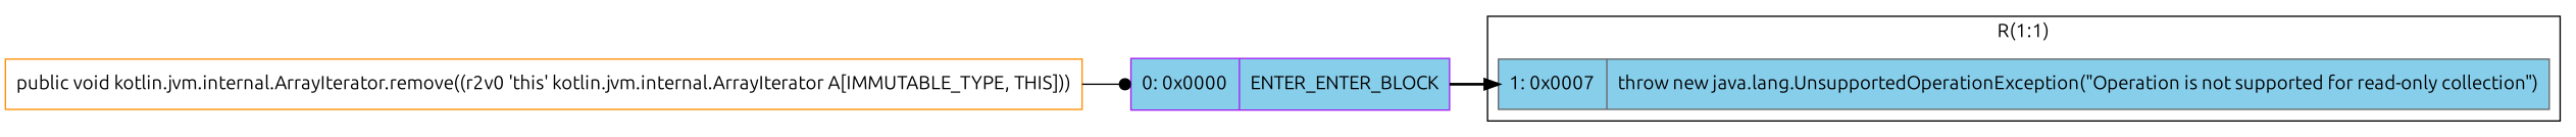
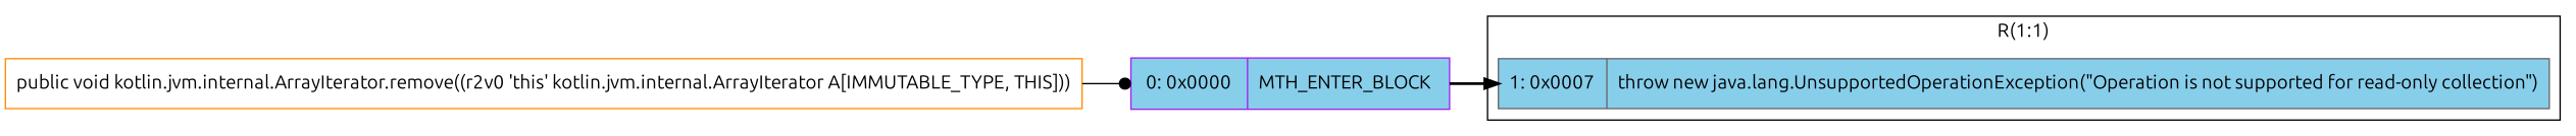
  digraph {
    rankdir=LR
    fontname=Ubuntu
    node [shape=record style=filled fillcolor=skyblue fontname=Ubuntu]
    edge [fontname=Ubuntu]
    n1 [color=gray40 label="{1\:\ 0x0007|throw new java.lang.UnsupportedOperationException(\"Operation is not supported for read\-only collection\")\l}"]
-   n2 [color=purple label="{0\:\ 0x0000|ENTER_ENTER_BLOCK\l}"]
+   n2 [color=purple label="{0\:\ 0x0000|MTH_ENTER_BLOCK\l}"]
    n3 [label="{public void kotlin.jvm.internal.ArrayIterator.remove((r2v0 'this' kotlin.jvm.internal.ArrayIterator A[IMMUTABLE_TYPE, THIS])) }" fillcolor=white color=darkorange]
    subgraph cluster_1 {
      label="R(1:1)"
      n1
    }
    n2 -> n1 [style=bold arrowhead=normal]
    n3 -> n2 [style=solid arrowhead=dot]
  }
